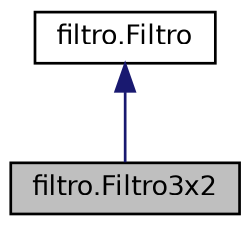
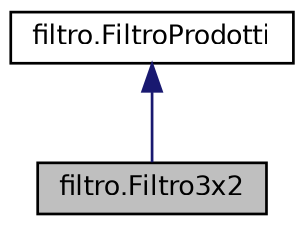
  digraph {
    fontname="DejaVu Sans"
    node [color=black fontname="DejaVu Sans" fontsize=10 shape=record style=filled]
    n1 [fillcolor=grey75 fontcolor=black height=0.2 label="filtro.Filtro3x2" width=0.4]
-   n2 [fillcolor=white height=0.2 label="filtro.Filtro" width=0.4]
+   n2 [fillcolor=white height=0.2 label="filtro.FiltroProdotti" width=0.4]
    n2 -> n1 [color=midnightblue dir=back fontname="DejaVu Sans" fontsize=10 labelfontname=Helvetica labelfontsize=10 style=solid]
  }
